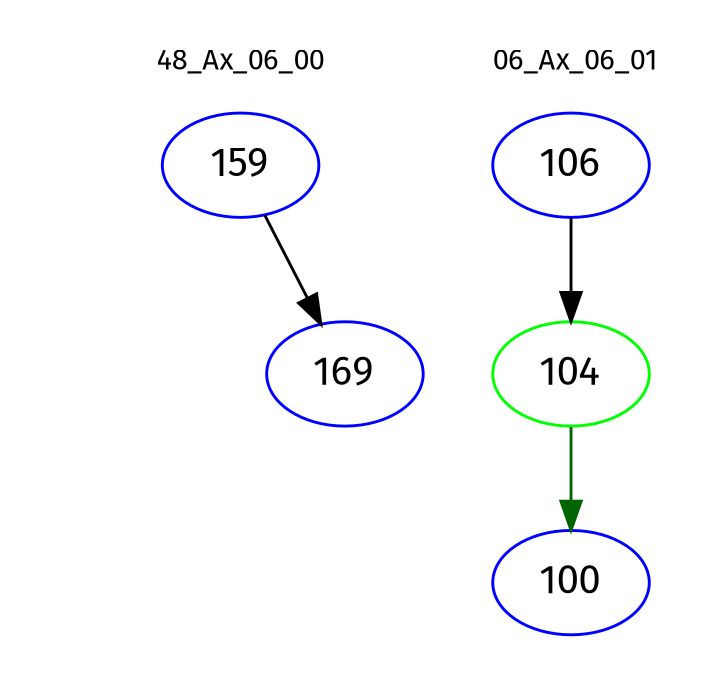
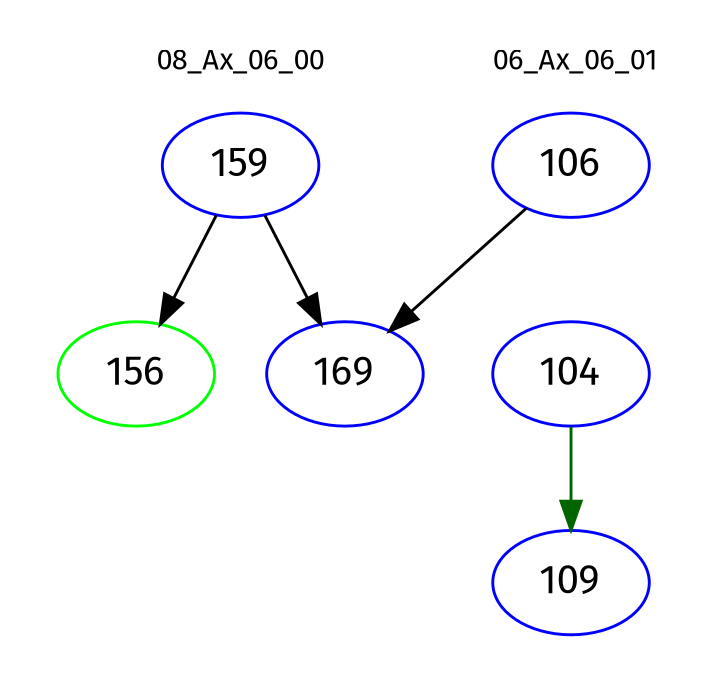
  digraph {
    fontname="Fira Sans"
    node [color=blue fontname="Fira Sans"]
    edge [color=black fontname="Fira Sans"]
    n1 [label=159]
+   n2 [color=green label=156]
    n3 [label=169]
    n4 [label=106]
-   n5 [color=green label=104]
-   n6 [label=100]
+   n5 [label=104]
+   n6 [label=109]
    subgraph cluster_1 {
      color=white
      fontsize=10
-     label="48_Ax_06_00"
+     label="08_Ax_06_00"
      n1
+     n2
      n3
    }
    subgraph cluster_2 {
      color=white
      fontsize=10
      label="06_Ax_06_01"
      n4
      n5
      n6
    }
+   n1 -> n2
    n1 -> n3
-   n4 -> n5
+   n4 -> n3
    n5 -> n6 [color=darkgreen]
  }
